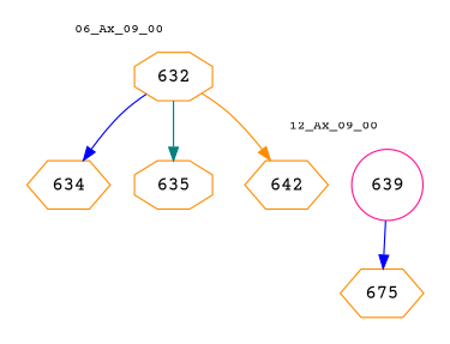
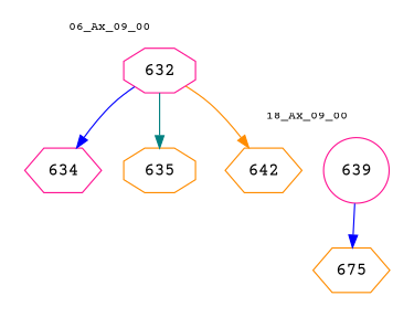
  digraph {
    fontname="Courier Prime"
    node [color=deeppink fontname="Courier Prime" shape=hexagon]
    edge [color=blue fontname="Courier Prime"]
-   n1 [color=darkorange label=632 shape=octagon]
-   n2 [color=darkorange label=634]
+   n1 [label=632 shape=octagon]
+   n2 [label=634]
    n3 [color=darkorange label=635 shape=octagon]
    n4 [label=639 shape=circle]
    n5 [color=darkorange label=675]
    n6 [color=darkorange label=642]
    subgraph cluster_1 {
      color=white
      fontsize=10
      label="06_Ax_09_00"
      n1
      n2
      n3
    }
    subgraph cluster_2 {
      color=white
      fontsize=10
-     label="12_Ax_09_00"
+     label="18_Ax_09_00"
      n4
      n5
      n6
    }
    n1 -> n2
    n1 -> n3 [color=teal]
    n1 -> n6 [color=darkorange]
    n4 -> n5
  }
